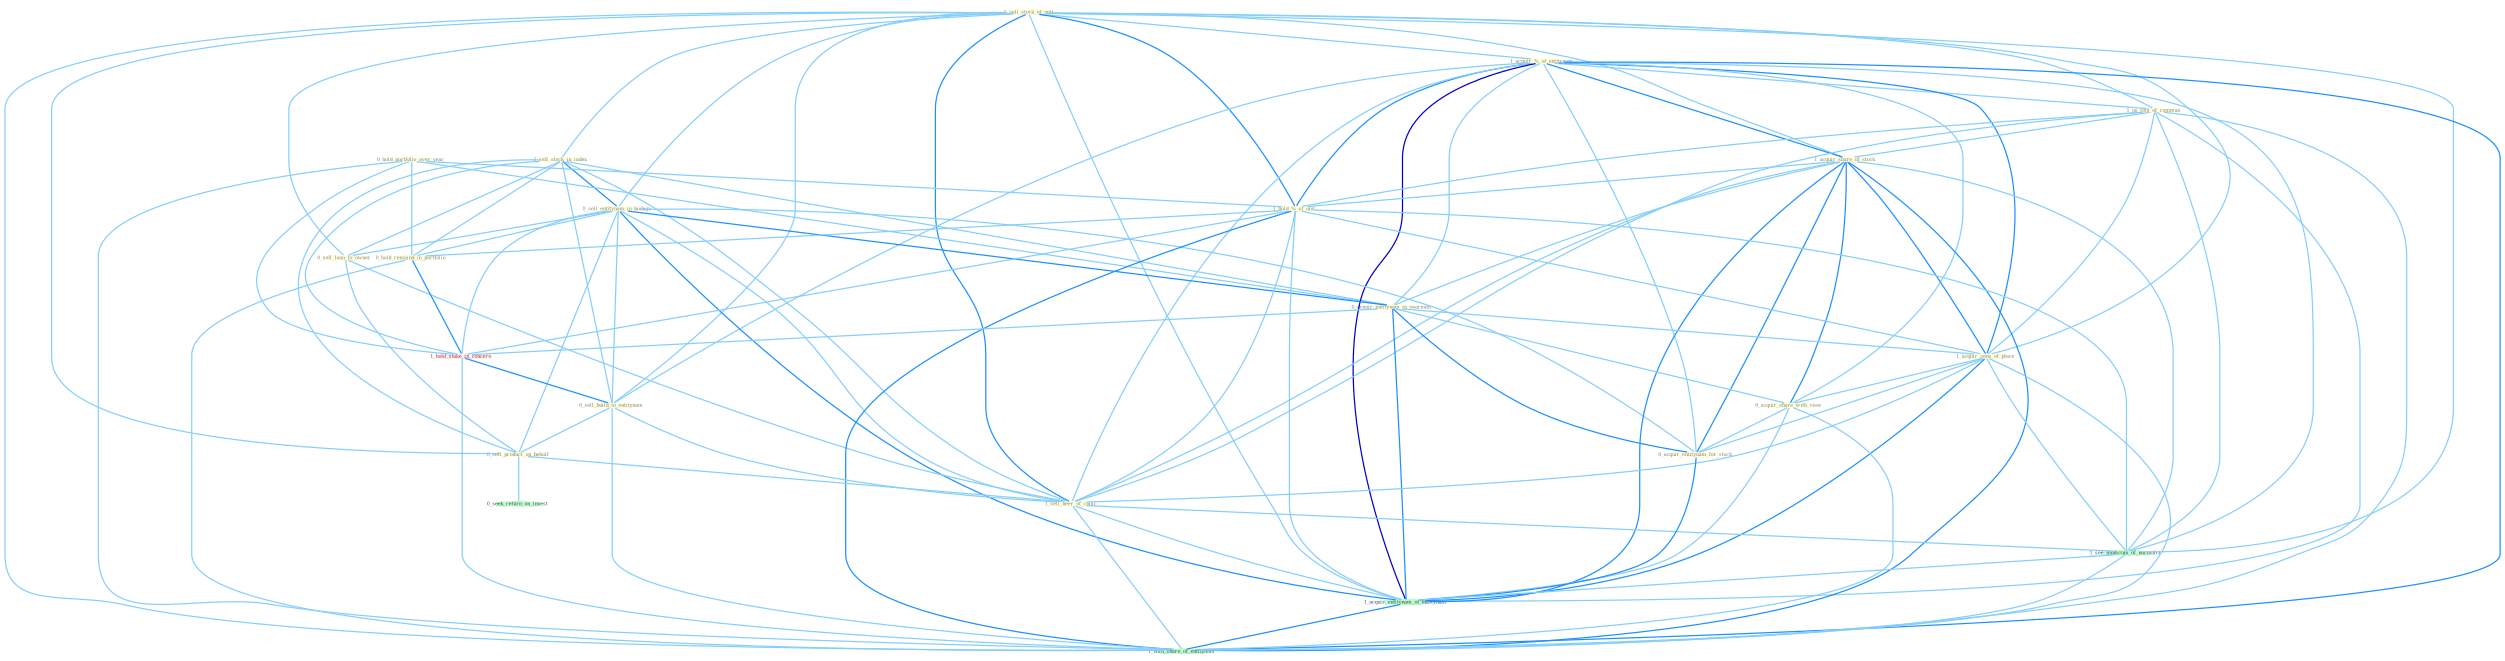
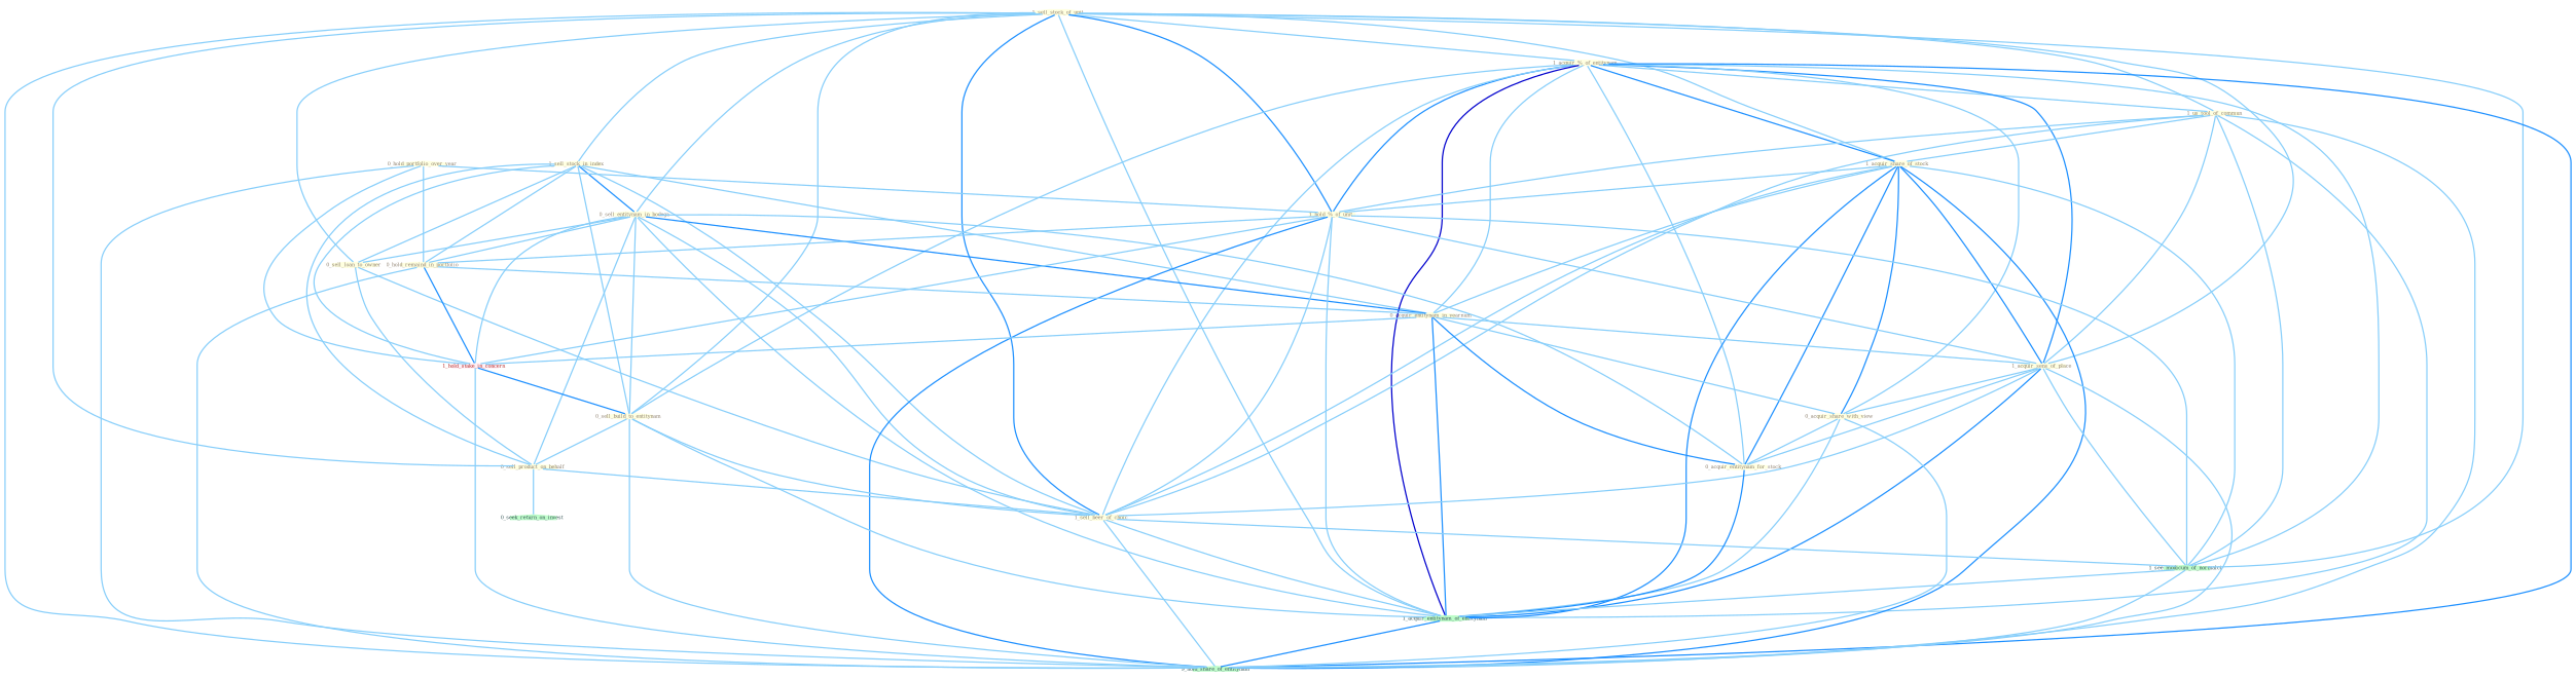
  graph {
    node [color="#ffffe0" fixedsize=true fontcolor="#8b7d6b" fontsize=4 shape=octagon style=filled]
    edge [color="#87cefa" w=1]
    n1 [height=.06 label="1_sell_stock_of_unit" width=.5]
    "1_sell_stock_in_index " [height=.06 shape=house width=.5]
    "0_hold_portfolio_over_year " [height=.06 shape=house width=.5]
    "1_acquir_%_of_entitynam " [height=.06 width=.5]
    "0_sell_entitynam_in_bodega " [height=.06 width=.5]
    "0_sell_loan_to_owner " [height=.06 width=.5]
    "1_us_tool_of_commun " [height=.06 shape=house width=.5]
    "1_acquir_share_of_stock " [height=.06 width=.5]
    "1_hold_%_of_unit " [height=.06 width=.5]
    "0_hold_remaind_in_portfolio " [height=.06 width=.5]
    "0_acquir_entitynam_in_yearnum " [height=.06 shape=house width=.5]
    "1_acquir_sens_of_place " [height=.06 width=.5]
    "0_acquir_share_with_view " [height=.06 width=.5]
    "0_sell_build_to_entitynam " [height=.06 width=.5]
    "0_sell_product_on_behalf " [height=.06 shape=house width=.5]
    "1_sell_beer_of_choic " [height=.06 width=.5]
    "0_acquir_entitynam_for_stock " [height=.06 width=.5]
    "1_hold_stake_in_concern " [color="#fff0f5" fontcolor="#b22222" height=.06 shape=house width=.5]
    "1_see_modicum_of_normalci " [color="#BDFCC9" fontcolor="#2f4f4f" height=.06 shape=house width=.5]
    "1_acquir_entitynam_of_entitynam " [color="#BDFCC9" fontcolor="#2f4f4f" height=.06 width=.5]
-   "1_hold_share_of_entitynam " [color="#BDFCC9" fontcolor="#2f4f4f" height=.06 shape=house width=.5]
+   "1_hold_share_of_entitynam " [color="#BDFCC9" fontcolor="#2f4f4f" height=.06 shape=house width=.5 label="9_hold_share_of_entitynam"]
    "0_seek_return_on_invest " [color="#BDFCC9" fontcolor="#2f4f4f" height=.06 shape=house width=.5]
    subgraph sub_1 {
      n1
      "1_sell_stock_in_index "
      "0_hold_portfolio_over_year "
      "1_acquir_%_of_entitynam "
      "0_sell_entitynam_in_bodega "
      "0_sell_loan_to_owner "
      "1_us_tool_of_commun "
      "1_acquir_share_of_stock "
      "1_hold_%_of_unit "
      "0_hold_remaind_in_portfolio "
      "0_acquir_entitynam_in_yearnum "
      "1_acquir_sens_of_place "
      "0_acquir_share_with_view "
      "0_sell_build_to_entitynam "
      "0_sell_product_on_behalf "
      "1_sell_beer_of_choic "
      "0_acquir_entitynam_for_stock "
    }
    subgraph sub_2 {
      "1_hold_stake_in_concern "
    }
    n1 -- "1_sell_stock_in_index "
    n1 -- "1_acquir_%_of_entitynam "
    n1 -- "0_sell_entitynam_in_bodega "
    n1 -- "0_sell_loan_to_owner "
    n1 -- "1_us_tool_of_commun "
    n1 -- "1_acquir_share_of_stock "
    n1 -- "1_hold_%_of_unit " [color="#1e90ff" w=2]
    n1 -- "1_acquir_sens_of_place "
    n1 -- "0_sell_build_to_entitynam "
    n1 -- "0_sell_product_on_behalf "
    n1 -- "1_sell_beer_of_choic " [color="#1e90ff" w=2]
    n1 -- "1_see_modicum_of_normalci "
    n1 -- "1_acquir_entitynam_of_entitynam "
    n1 -- "1_hold_share_of_entitynam "
    "1_sell_stock_in_index " -- "0_sell_entitynam_in_bodega " [color="#1e90ff" w=2]
    "1_sell_stock_in_index " -- "0_sell_loan_to_owner "
    "1_sell_stock_in_index " -- "0_hold_remaind_in_portfolio "
    "1_sell_stock_in_index " -- "0_acquir_entitynam_in_yearnum "
    "1_sell_stock_in_index " -- "0_sell_build_to_entitynam "
    "1_sell_stock_in_index " -- "0_sell_product_on_behalf "
    "1_sell_stock_in_index " -- "1_sell_beer_of_choic "
    "1_sell_stock_in_index " -- "1_hold_stake_in_concern "
    "0_hold_portfolio_over_year " -- "1_hold_%_of_unit "
    "0_hold_portfolio_over_year " -- "0_hold_remaind_in_portfolio "
    "0_hold_portfolio_over_year " -- "1_hold_stake_in_concern "
    "0_hold_portfolio_over_year " -- "1_hold_share_of_entitynam "
    "1_acquir_%_of_entitynam " -- "1_us_tool_of_commun "
    "1_acquir_%_of_entitynam " -- "1_acquir_share_of_stock " [color="#1e90ff" w=2]
    "1_acquir_%_of_entitynam " -- "1_hold_%_of_unit " [color="#1e90ff" w=2]
    "1_acquir_%_of_entitynam " -- "0_acquir_entitynam_in_yearnum "
    "1_acquir_%_of_entitynam " -- "1_acquir_sens_of_place " [color="#1e90ff" w=2]
    "1_acquir_%_of_entitynam " -- "0_acquir_share_with_view "
    "1_acquir_%_of_entitynam " -- "0_sell_build_to_entitynam "
    "1_acquir_%_of_entitynam " -- "1_sell_beer_of_choic "
    "1_acquir_%_of_entitynam " -- "0_acquir_entitynam_for_stock "
    "1_acquir_%_of_entitynam " -- "1_see_modicum_of_normalci "
    "1_acquir_%_of_entitynam " -- "1_acquir_entitynam_of_entitynam " [color="#0000cd" w=3]
    "1_acquir_%_of_entitynam " -- "1_hold_share_of_entitynam " [color="#1e90ff" w=2]
    "0_sell_entitynam_in_bodega " -- "0_sell_loan_to_owner "
    "0_sell_entitynam_in_bodega " -- "0_hold_remaind_in_portfolio "
    "0_sell_entitynam_in_bodega " -- "0_acquir_entitynam_in_yearnum " [color="#1e90ff" w=2]
    "0_sell_entitynam_in_bodega " -- "0_sell_build_to_entitynam "
    "0_sell_entitynam_in_bodega " -- "0_sell_product_on_behalf "
    "0_sell_entitynam_in_bodega " -- "1_sell_beer_of_choic "
    "0_sell_entitynam_in_bodega " -- "0_acquir_entitynam_for_stock "
    "0_sell_entitynam_in_bodega " -- "1_hold_stake_in_concern "
-   "0_sell_entitynam_in_bodega " -- "1_acquir_entitynam_of_entitynam " [color="#1e90ff"]
+   "0_sell_entitynam_in_bodega " -- "1_acquir_entitynam_of_entitynam "
    "0_sell_loan_to_owner " -- "0_sell_product_on_behalf "
    "0_sell_loan_to_owner " -- "1_sell_beer_of_choic "
    "1_us_tool_of_commun " -- "1_acquir_share_of_stock "
    "1_us_tool_of_commun " -- "1_hold_%_of_unit "
    "1_us_tool_of_commun " -- "1_acquir_sens_of_place "
    "1_us_tool_of_commun " -- "1_sell_beer_of_choic "
    "1_us_tool_of_commun " -- "1_see_modicum_of_normalci "
    "1_us_tool_of_commun " -- "1_acquir_entitynam_of_entitynam "
    "1_us_tool_of_commun " -- "1_hold_share_of_entitynam "
    "1_acquir_share_of_stock " -- "1_hold_%_of_unit "
    "1_acquir_share_of_stock " -- "0_acquir_entitynam_in_yearnum "
    "1_acquir_share_of_stock " -- "1_acquir_sens_of_place " [color="#1e90ff" w=2]
    "1_acquir_share_of_stock " -- "0_acquir_share_with_view " [color="#1e90ff" w=2]
    "1_acquir_share_of_stock " -- "1_sell_beer_of_choic "
    "1_acquir_share_of_stock " -- "0_acquir_entitynam_for_stock " [color="#1e90ff" w=2]
    "1_acquir_share_of_stock " -- "1_see_modicum_of_normalci "
    "1_acquir_share_of_stock " -- "1_acquir_entitynam_of_entitynam " [color="#1e90ff" w=2]
    "1_acquir_share_of_stock " -- "1_hold_share_of_entitynam " [color="#1e90ff" w=2]
    "1_hold_%_of_unit " -- "0_hold_remaind_in_portfolio "
    "1_hold_%_of_unit " -- "1_acquir_sens_of_place "
    "1_hold_%_of_unit " -- "1_sell_beer_of_choic "
    "1_hold_%_of_unit " -- "1_hold_stake_in_concern "
    "1_hold_%_of_unit " -- "1_see_modicum_of_normalci "
    "1_hold_%_of_unit " -- "1_acquir_entitynam_of_entitynam "
    "1_hold_%_of_unit " -- "1_hold_share_of_entitynam " [color="#1e90ff" w=2]
-   "0_hold_portfolio_over_year " -- "0_acquir_entitynam_in_yearnum "
+   "0_hold_remaind_in_portfolio " -- "0_acquir_entitynam_in_yearnum "
    "0_hold_remaind_in_portfolio " -- "1_hold_stake_in_concern " [color="#1e90ff" w=2]
    "0_hold_remaind_in_portfolio " -- "1_hold_share_of_entitynam "
    "0_acquir_entitynam_in_yearnum " -- "1_acquir_sens_of_place "
    "0_acquir_entitynam_in_yearnum " -- "0_acquir_share_with_view "
    "0_acquir_entitynam_in_yearnum " -- "0_acquir_entitynam_for_stock " [color="#1e90ff" w=2]
    "0_acquir_entitynam_in_yearnum " -- "1_hold_stake_in_concern "
    "0_acquir_entitynam_in_yearnum " -- "1_acquir_entitynam_of_entitynam " [color="#1e90ff" w=2]
    "1_acquir_sens_of_place " -- "0_acquir_share_with_view "
    "1_acquir_sens_of_place " -- "1_sell_beer_of_choic "
    "1_acquir_sens_of_place " -- "0_acquir_entitynam_for_stock "
    "1_acquir_sens_of_place " -- "1_see_modicum_of_normalci "
    "1_acquir_sens_of_place " -- "1_acquir_entitynam_of_entitynam " [color="#1e90ff" w=2]
    "1_acquir_sens_of_place " -- "1_hold_share_of_entitynam "
    "0_acquir_share_with_view " -- "0_acquir_entitynam_for_stock "
    "0_acquir_share_with_view " -- "1_acquir_entitynam_of_entitynam "
    "0_acquir_share_with_view " -- "1_hold_share_of_entitynam "
    "0_sell_build_to_entitynam " -- "0_sell_product_on_behalf "
    "0_sell_build_to_entitynam " -- "1_sell_beer_of_choic "
+   "0_sell_build_to_entitynam " -- "1_acquir_entitynam_of_entitynam "
    "0_sell_build_to_entitynam " -- "1_hold_share_of_entitynam "
    "0_sell_product_on_behalf " -- "1_sell_beer_of_choic "
    "0_sell_product_on_behalf " -- "0_seek_return_on_invest "
    "1_sell_beer_of_choic " -- "1_see_modicum_of_normalci "
    "1_sell_beer_of_choic " -- "1_acquir_entitynam_of_entitynam "
    "1_sell_beer_of_choic " -- "1_hold_share_of_entitynam "
    "0_acquir_entitynam_for_stock " -- "1_acquir_entitynam_of_entitynam " [color="#1e90ff" w=2]
    "1_hold_stake_in_concern " -- "0_sell_build_to_entitynam " [color="#1e90ff" w=2]
    "1_hold_stake_in_concern " -- "1_hold_share_of_entitynam "
    "1_see_modicum_of_normalci " -- "1_acquir_entitynam_of_entitynam "
    "1_see_modicum_of_normalci " -- "1_hold_share_of_entitynam "
    "1_acquir_entitynam_of_entitynam " -- "1_hold_share_of_entitynam " [color="#1e90ff" w=2]
  }
